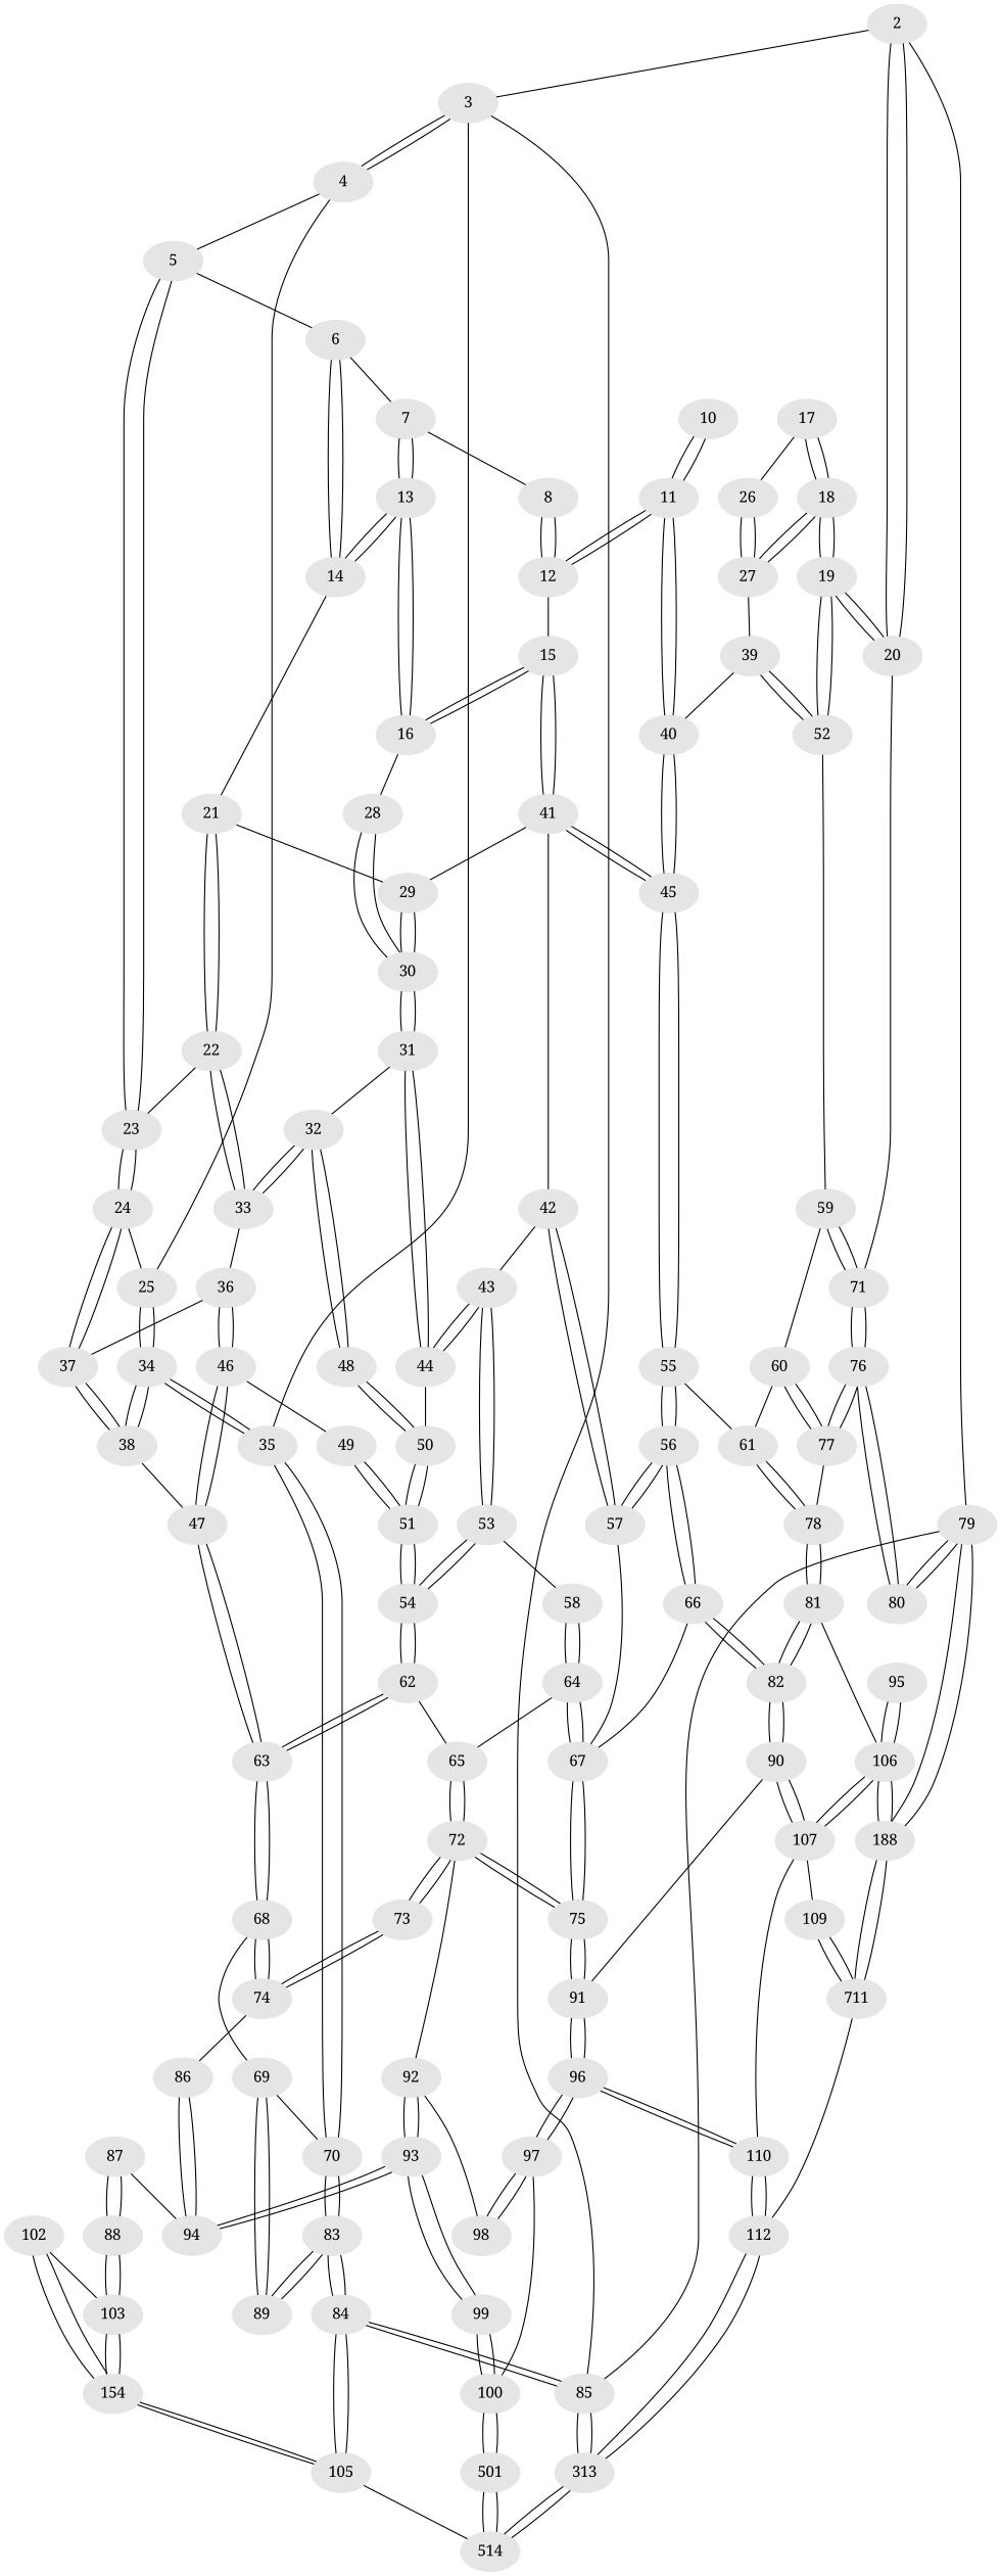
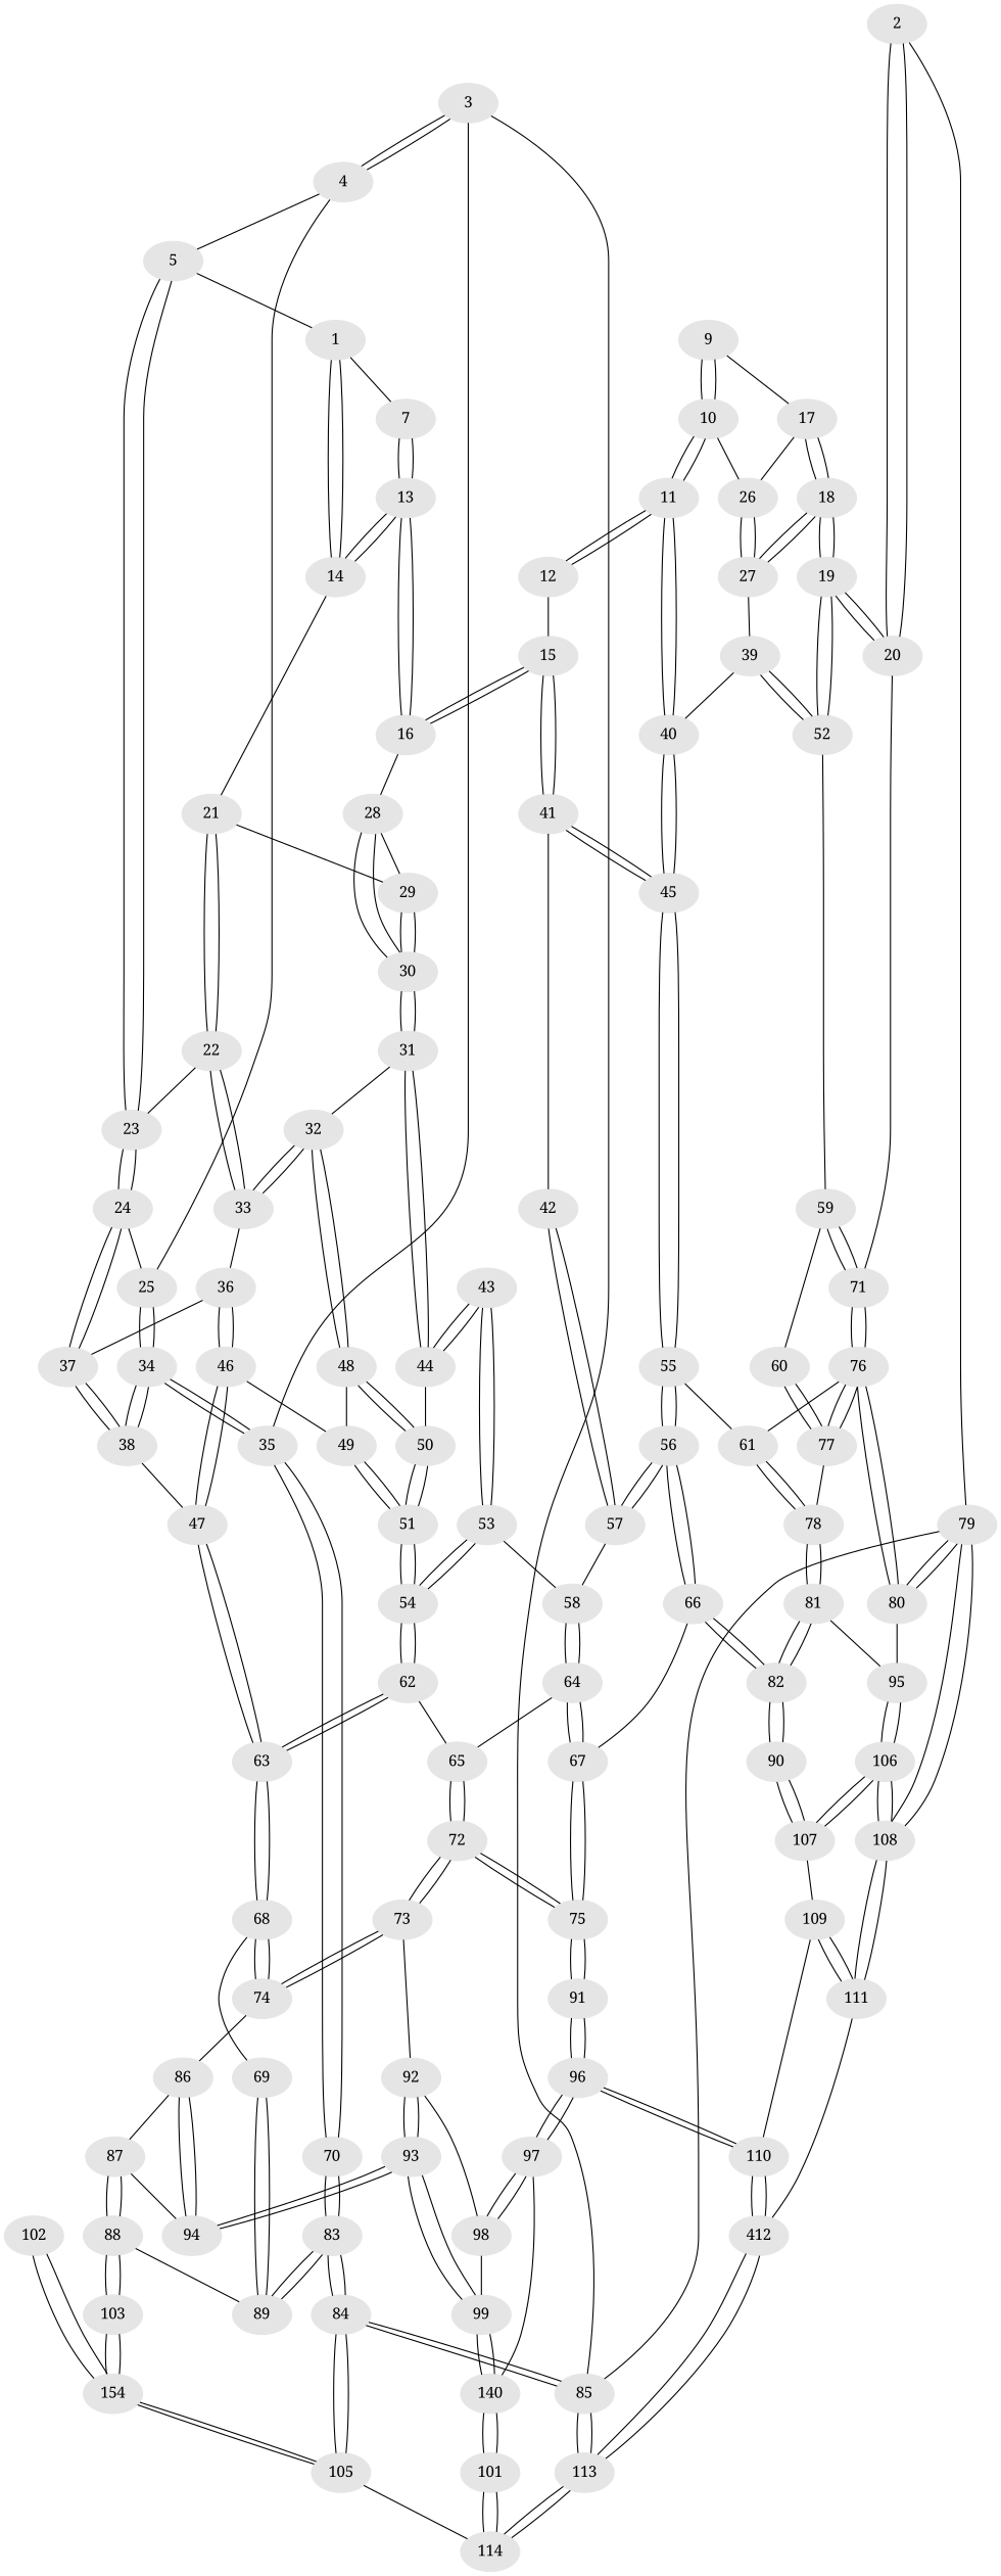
  graph {
    fontname="Noto Serif"
    node [color=gray90 fontname="Noto Serif" style=filled]
    edge [fontname="Noto Serif"]
    2
    3
    20
    79
+   9
    10
    17
    4
    35
    85
    71
    80
-   108 [label=188]
+   108
    5
    25
    70
-   113 [label=313]
-   6
+   113
+   6 [label=1]
    23
    34
    7
    14
    24
-   8
    13
    21
    12
    16
    15
    11
    26
    18
    40
    27
    45
    41
    28
    22
    29
    42
    30
    19
    52
    39
    59
    76
    33
    36
    37
    38
    31
    32
    44
    48
    50
    49
    46
    47
    83
    63
    55
    43
    57
    53
    58
    54
    51
    56
    61
    68
    62
    60
    64
    65
    66
    78
    67
    82
    77
    81
    72
    69
    74
    75
    73
    90
    91
    89
    86
    84
    92
    93
    98
    87
    94
    96
    95
-   111 [label=711]
+   111
    106
    107
    105
-   114 [label=514]
+   114
    88
    103
    n105 [label=154]
    109
    97
    110
    99
-   100
-   112
-   101 [label=501]
+   100 [label=140]
+   112 [label=412]
+   101
    102
-   2 -- 3
    2 -- 20
    2 -- 20
    2 -- 79
    3 -- 4
    3 -- 4
    3 -- 35
    3 -- 85
    20 -- 71
    79 -- 85
    79 -- 80
    79 -- 80
    79 -- 108
    79 -- 108
+   9 -- 10
+   9 -- 10
+   9 -- 17
    10 -- 11
    10 -- 11
+   10 -- 26
    17 -- 26
    17 -- 18
    17 -- 18
    4 -- 5
    4 -- 25
    35 -- 70
    35 -- 70
    85 -- 113
    85 -- 113
    71 -- 76
    71 -- 76
+   80 -- 95
    108 -- 111
    108 -- 111
    5 -- 6
    5 -- 23
    5 -- 23
    25 -- 34
    25 -- 34
    70 -- 83
    70 -- 83
    113 -- 114
    113 -- 114
    6 -- 7
    6 -- 14
    6 -- 14
    23 -- 24
    23 -- 24
    34 -- 35
    34 -- 35
    34 -- 38
    34 -- 38
-   7 -- 8
    7 -- 13
    7 -- 13
    14 -- 21
    24 -- 25
    24 -- 37
    24 -- 37
-   8 -- 12
-   8 -- 12
    13 -- 14
    13 -- 14
    13 -- 16
    13 -- 16
    21 -- 22
    21 -- 22
    21 -- 29
    12 -- 15
    16 -- 28
    15 -- 16
    15 -- 16
    15 -- 41
    15 -- 41
    11 -- 12
    11 -- 12
    11 -- 40
    11 -- 40
    26 -- 27
    26 -- 27
    18 -- 27
    18 -- 27
    18 -- 19
    18 -- 19
    40 -- 45
    40 -- 45
    27 -- 39
    45 -- 55
    45 -- 55
    41 -- 45
    41 -- 45
    41 -- 42
-   41 -- 29
+   28 -- 29
    28 -- 30
    28 -- 30
    22 -- 23
    22 -- 33
    22 -- 33
    29 -- 30
    29 -- 30
-   42 -- 43
    42 -- 57
    42 -- 57
    30 -- 31
    30 -- 31
    19 -- 20
    19 -- 20
    19 -- 52
    19 -- 52
    52 -- 59
    39 -- 40
    39 -- 52
    39 -- 52
    59 -- 71
    59 -- 71
    59 -- 60
    76 -- 80
    76 -- 80
    76 -- 77
    76 -- 77
    33 -- 36
    36 -- 37
    36 -- 46
    36 -- 46
    37 -- 38
    37 -- 38
    38 -- 47
    31 -- 32
    31 -- 44
    31 -- 44
    32 -- 33
    32 -- 33
    32 -- 48
    32 -- 48
    44 -- 50
    48 -- 50
    48 -- 50
+   48 -- 49
    50 -- 51
    50 -- 51
    49 -- 51
    49 -- 51
    46 -- 49
    46 -- 47
    46 -- 47
    47 -- 63
    47 -- 63
    83 -- 89
    83 -- 89
    83 -- 84
    83 -- 84
    63 -- 68
    63 -- 68
    55 -- 56
    55 -- 56
    55 -- 61
    43 -- 44
    43 -- 44
    43 -- 53
    43 -- 53
-   57 -- 67
+   57 -- 58
    53 -- 58
    53 -- 54
    53 -- 54
    58 -- 64
    58 -- 64
    54 -- 62
    54 -- 62
    51 -- 54
    51 -- 54
    56 -- 57
    56 -- 57
    56 -- 66
    56 -- 66
    61 -- 78
    61 -- 78
    68 -- 69
    68 -- 74
    68 -- 74
    62 -- 63
    62 -- 63
    62 -- 65
-   60 -- 61
+   76 -- 61
    60 -- 77
    60 -- 77
    64 -- 65
    64 -- 67
    64 -- 67
    65 -- 72
    65 -- 72
    66 -- 67
    66 -- 82
    66 -- 82
    78 -- 81
    78 -- 81
    67 -- 75
    67 -- 75
    82 -- 90
    82 -- 90
    77 -- 78
    81 -- 82
    81 -- 82
-   81 -- 106
+   81 -- 95
    72 -- 75
    72 -- 75
    72 -- 73
    72 -- 73
-   69 -- 70
    69 -- 89
    69 -- 89
    74 -- 86
    75 -- 91
    75 -- 91
    73 -- 74
    73 -- 74
-   72 -- 92
-   90 -- 91
+   73 -- 92
    90 -- 107
    90 -- 107
    91 -- 96
    91 -- 96
+   86 -- 87
    86 -- 94
    86 -- 94
    84 -- 85
    84 -- 85
    84 -- 105
    84 -- 105
    92 -- 93
    92 -- 93
    92 -- 98
    93 -- 94
    93 -- 94
    93 -- 99
    93 -- 99
+   98 -- 99
    87 -- 94
    87 -- 88
    87 -- 88
    96 -- 97
    96 -- 97
    96 -- 110
    96 -- 110
    95 -- 106
    95 -- 106
    111 -- 112
    106 -- 108
    106 -- 108
    106 -- 107
    106 -- 107
    107 -- 109
    105 -- 114
+   88 -- 89
    88 -- 103
    88 -- 103
    103 -- n105
    103 -- n105
    n105 -- 105
    n105 -- 105
    109 -- 111
    109 -- 111
-   107 -- 110
+   109 -- 110
    97 -- 98
    97 -- 98
    97 -- 100
    110 -- 112
    110 -- 112
    99 -- 100
    99 -- 100
    100 -- 101
    100 -- 101
    112 -- 113
    112 -- 113
    101 -- 114
    101 -- 114
-   102 -- 103
    102 -- n105
    102 -- n105
  }
